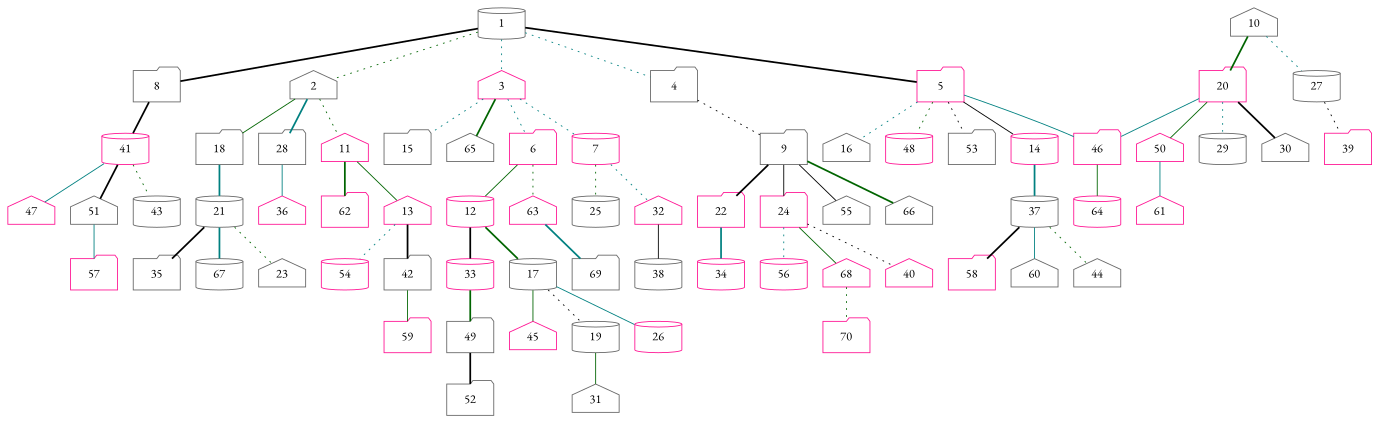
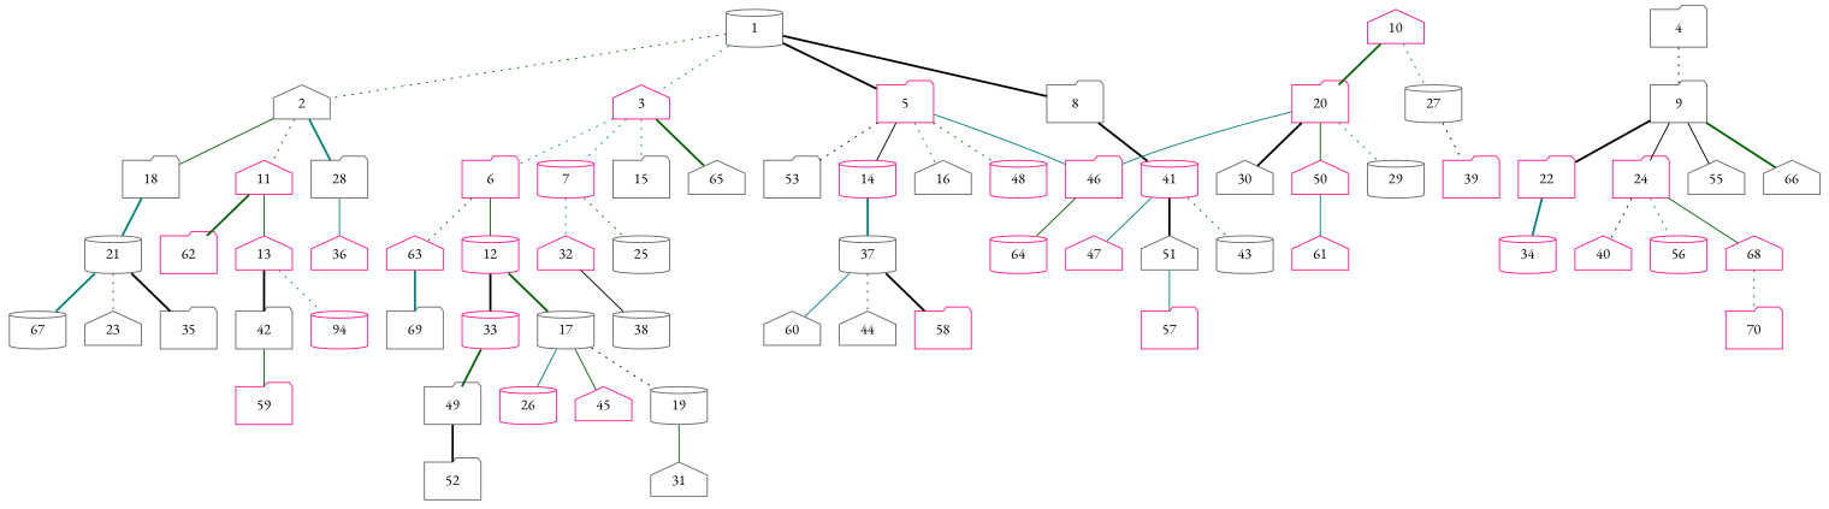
  graph {
    fontname="EB Garamond"
    node [color=deeppink fontname="EB Garamond" shape=house]
    edge [color=teal fontname="EB Garamond" style=dotted]
    1 [color=gray40 shape=cylinder]
    2 [color=gray40]
    3
    4 [color=gray40 shape=folder]
    5 [shape=folder]
    8 [color=gray40 shape=folder]
    11
    18 [color=gray40 shape=folder]
    28 [color=gray40 shape=folder]
    6 [shape=folder]
    7 [shape=cylinder]
    15 [color=gray40 shape=folder]
    65 [color=gray40]
    9 [color=gray40 shape=folder]
    14 [shape=cylinder]
    16 [color=gray40]
    48 [shape=cylinder]
    53 [color=gray40 shape=folder]
    46 [shape=folder]
    41 [shape=cylinder]
    13
    62 [shape=folder]
    21 [color=gray40 shape=cylinder]
    36
    12 [shape=cylinder]
    63
    25 [color=gray40 shape=cylinder]
    32
    22 [shape=folder]
    24 [shape=folder]
    55 [color=gray40]
    66 [color=gray40]
    20 [shape=folder]
-   10 [color=gray40]
+   10
    27 [color=gray40 shape=cylinder]
    37 [color=gray40 shape=cylinder]
    43 [color=gray40 shape=cylinder]
    47
    51 [color=gray40]
    42 [color=gray40 shape=folder]
-   54 [shape=cylinder]
+   54 [shape=cylinder label=94]
    23 [color=gray40]
    35 [color=gray40 shape=folder]
    67 [color=gray40 shape=cylinder]
    17 [color=gray40 shape=cylinder]
    33 [shape=cylinder]
    69 [color=gray40 shape=folder]
    38 [color=gray40 shape=cylinder]
    34 [shape=cylinder]
    40
    56 [shape=cylinder]
    68
    29 [color=gray40 shape=cylinder]
    30 [color=gray40]
    50
    39 [shape=folder]
    44 [color=gray40]
    58 [shape=folder]
    60 [color=gray40]
    19 [color=gray40 shape=cylinder]
    26 [shape=cylinder]
    45
    49 [color=gray40 shape=folder]
    57 [shape=folder]
    70 [shape=folder]
    64 [shape=cylinder]
    61
    59 [shape=folder]
    31 [color=gray40]
    52 [color=gray40 shape=folder]
    1 -- 2 [color=darkgreen]
    1 -- 3
-   1 -- 4
    1 -- 5 [color=black style=bold]
    1 -- 8 [color=black style=bold]
    2 -- 11 [color=darkgreen]
    2 -- 18 [color=darkgreen style=solid]
    2 -- 28 [style=bold]
    3 -- 6
    3 -- 7
    3 -- 15
    3 -- 65 [color=darkgreen style=bold]
    4 -- 9 [color=black]
    5 -- 14 [color=black style=solid]
    5 -- 16
    5 -- 48 [color=darkgreen]
    5 -- 53 [color=black]
    5 -- 46 [style=solid]
    8 -- 41 [color=black style=bold]
    11 -- 13 [color=darkgreen style=solid]
    11 -- 62 [color=darkgreen style=bold]
    18 -- 21 [style=bold]
    28 -- 36 [style=solid]
    6 -- 12 [color=darkgreen style=solid]
    6 -- 63 [color=darkgreen]
    7 -- 25 [color=darkgreen]
    7 -- 32
    9 -- 22 [color=black style=bold]
    9 -- 24 [color=black style=solid]
    9 -- 55 [color=black style=solid]
    9 -- 66 [color=darkgreen style=bold]
    14 -- 37 [style=bold]
    46 -- 64 [color=darkgreen style=solid]
    41 -- 43 [color=darkgreen]
    41 -- 47 [style=solid]
    41 -- 51 [color=black style=bold]
    13 -- 42 [color=black style=bold]
    13 -- 54
    21 -- 23 [color=darkgreen]
    21 -- 35 [color=black style=bold]
    21 -- 67 [style=bold]
    12 -- 17 [color=darkgreen style=bold]
    12 -- 33 [color=black style=bold]
    63 -- 69 [style=bold]
    32 -- 38 [color=black style=solid]
    22 -- 34 [style=bold]
    24 -- 40 [color=black]
    24 -- 56
    24 -- 68 [color=darkgreen style=solid]
    20 -- 46 [style=solid]
    20 -- 29
    20 -- 30 [color=black style=bold]
    20 -- 50 [color=darkgreen style=solid]
    10 -- 20 [color=darkgreen style=bold]
    10 -- 27
    27 -- 39 [color=black]
    37 -- 44 [color=darkgreen]
    37 -- 58 [color=black style=bold]
    37 -- 60 [style=solid]
    51 -- 57 [style=solid]
    42 -- 59 [color=darkgreen style=solid]
    17 -- 19 [color=black]
    17 -- 26 [style=solid]
    17 -- 45 [color=darkgreen style=solid]
    33 -- 49 [color=darkgreen style=bold]
    68 -- 70 [color=darkgreen]
    50 -- 61 [style=solid]
    19 -- 31 [color=darkgreen style=solid]
    49 -- 52 [color=black style=bold]
  }
